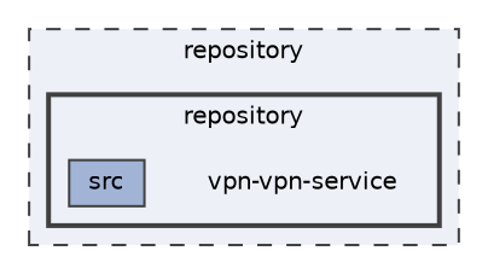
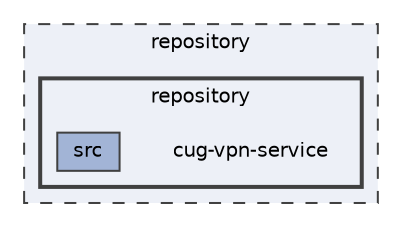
  digraph {
    compound=true
    node [fontname=Helvetica fontsize=10]
-   n1 [height=0.2 label="vpn-vpn-service" shape=plaintext width=0.4]
+   n1 [height=0.2 label="cug-vpn-service" shape=plaintext width=0.4]
    n2 [color=grey25 fillcolor="#a2b4d6" height=0.2 label=src shape=box style=filled width=0.4]
    subgraph cluster_1 {
      bgcolor="#edf0f7"
      fontname=Helvetica
      fontsize=10
      label=repository
      pencolor=grey25
      style="filled,dashed"
      subgraph cluster_2 {
        bgcolor="#edf0f7"
        fontname=Helvetica
        fontsize=10
        pencolor=grey25
        style="filled,bold"
        n1
        n2
      }
    }
  }
